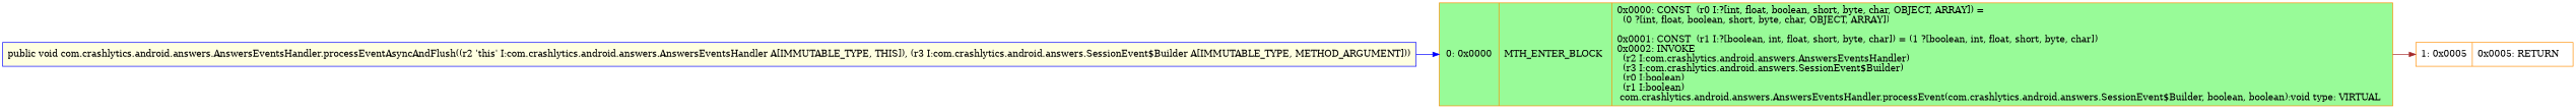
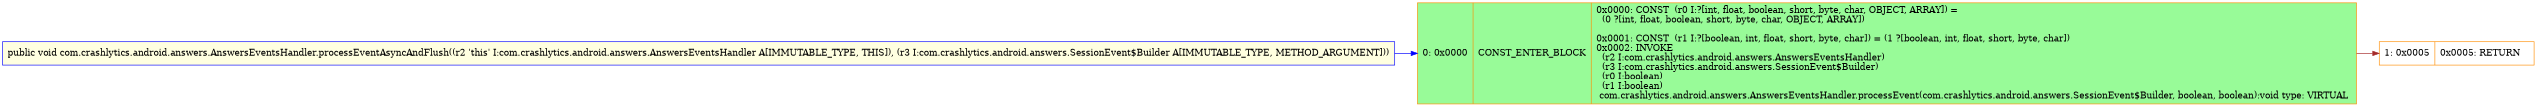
  digraph {
    rankdir=LR
    node [shape=record style=filled color=darkorange]
-   n1 [label="{0\:\ 0x0000|MTH_ENTER_BLOCK\l|0x0000: CONST  (r0 I:?[int, float, boolean, short, byte, char, OBJECT, ARRAY]) = \l  (0 ?[int, float, boolean, short, byte, char, OBJECT, ARRAY])\l \l0x0001: CONST  (r1 I:?[boolean, int, float, short, byte, char]) = (1 ?[boolean, int, float, short, byte, char]) \l0x0002: INVOKE  \l  (r2 I:com.crashlytics.android.answers.AnswersEventsHandler)\l  (r3 I:com.crashlytics.android.answers.SessionEvent$Builder)\l  (r0 I:boolean)\l  (r1 I:boolean)\l com.crashlytics.android.answers.AnswersEventsHandler.processEvent(com.crashlytics.android.answers.SessionEvent$Builder, boolean, boolean):void type: VIRTUAL \l}" fillcolor=palegreen]
+   n1 [label="{0\:\ 0x0000|CONST_ENTER_BLOCK\l|0x0000: CONST  (r0 I:?[int, float, boolean, short, byte, char, OBJECT, ARRAY]) = \l  (0 ?[int, float, boolean, short, byte, char, OBJECT, ARRAY])\l \l0x0001: CONST  (r1 I:?[boolean, int, float, short, byte, char]) = (1 ?[boolean, int, float, short, byte, char]) \l0x0002: INVOKE  \l  (r2 I:com.crashlytics.android.answers.AnswersEventsHandler)\l  (r3 I:com.crashlytics.android.answers.SessionEvent$Builder)\l  (r0 I:boolean)\l  (r1 I:boolean)\l com.crashlytics.android.answers.AnswersEventsHandler.processEvent(com.crashlytics.android.answers.SessionEvent$Builder, boolean, boolean):void type: VIRTUAL \l}" fillcolor=palegreen]
    n2 [label="{1\:\ 0x0005|0x0005: RETURN   \l}" fillcolor=white]
    n3 [label="{public void com.crashlytics.android.answers.AnswersEventsHandler.processEventAsyncAndFlush((r2 'this' I:com.crashlytics.android.answers.AnswersEventsHandler A[IMMUTABLE_TYPE, THIS]), (r3 I:com.crashlytics.android.answers.SessionEvent$Builder A[IMMUTABLE_TYPE, METHOD_ARGUMENT])) }" fillcolor=lightyellow color=blue]
    n1 -> n2 [color=brown]
    n3 -> n1 [color=blue]
  }
